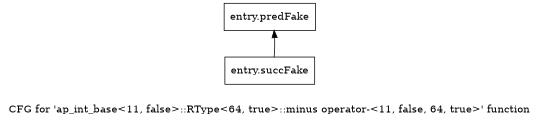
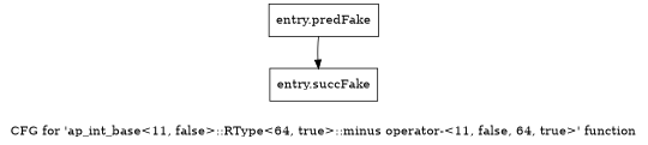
  digraph {
    label="CFG for 'ap_int_base\<11, false\>::RType\<64, true\>::minus operator-\<11, false, 64, true\>' function"
    node [shape=record]
    n1 [label="{entry.predFake}"]
    n2 [filename="/tools/Xilinx/Vitis_HLS/2022.1/include/ap_int_base.h" label="{entry.succFake}" linenumber=1542]
-   n2 -> n1 [execusionnum=3200 filename="/tools/Xilinx/Vitis_HLS/2022.1/include/ap_int_base.h"]
+   n1 -> n2 [execusionnum=3200 filename="/tools/Xilinx/Vitis_HLS/2022.1/include/ap_int_base.h"]
  }
